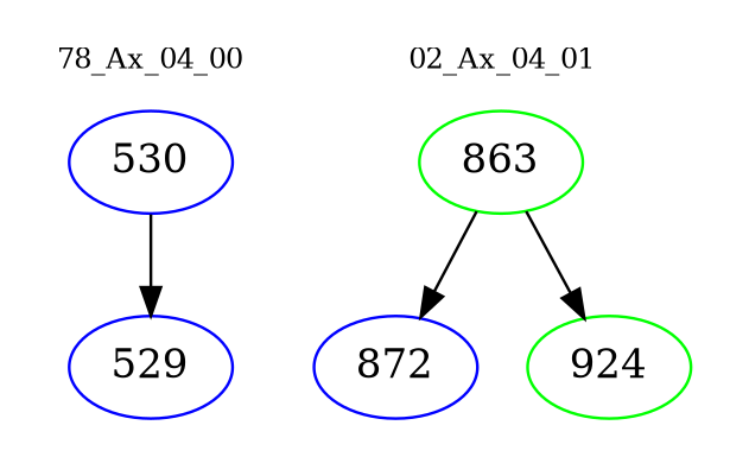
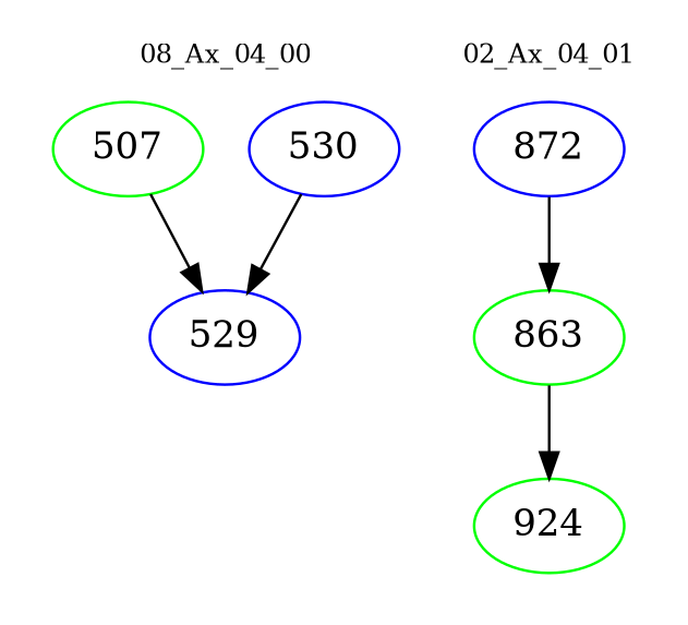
  digraph {
    node [color=blue]
    edge [color=black]
    n1 [label=530]
+   n2 [color=green label=507]
    n3 [label=529]
    n4 [label=872]
    n5 [color=green label=863]
    n6 [color=green label=924]
    subgraph cluster_1 {
      color=white
      fontsize=10
-     label="78_Ax_04_00"
+     label="08_Ax_04_00"
      n1
+     n2
      n3
    }
    subgraph cluster_2 {
      color=white
      fontsize=10
      label="02_Ax_04_01"
      n4
      n5
      n6
    }
    n1 -> n3
-   n5 -> n4
+   n2 -> n3
+   n4 -> n5
    n5 -> n6
  }
